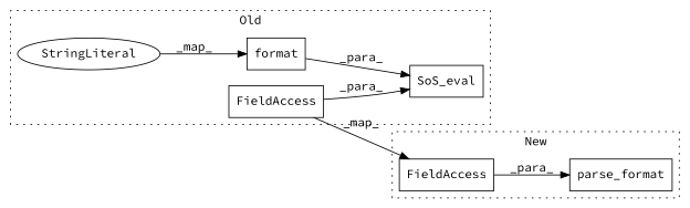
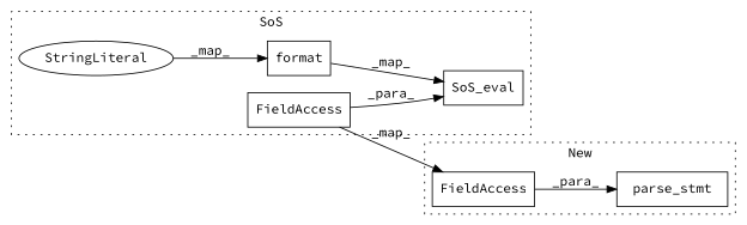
  digraph {
    fontname="Source Code Pro"
    rankdir=LR
    node [a=32 fontname="Source Code Pro" l=15 shape=box]
    edge [fontname="Source Code Pro"]
    n1 [l="9,1" label=SoS_eval s="45349,45406"]
    n2 [l="7,1" label=format s="45378,45389"]
    n3 [a=45 l=19 label=StringLiteral s=45358 shape=ellipse]
    n4 [a=22 label=FieldAccess s=45391]
-   n5 [l="11,1" label=parse_format s="45919,45968"]
+   n5 [l="11,1" label=parse_stmt s="45919,45968"]
    n6 [a=22 label=FieldAccess s=45935]
    subgraph cluster_1 {
-     label=Old
+     label=SoS
      style=dotted
      n1
      n2
      n3
      n4
    }
    subgraph cluster_2 {
      label=New
      style=dotted
      n5
      n6
    }
-   n2 -> n1 [label=_para_]
+   n2 -> n1 [label=_map_]
    n3 -> n2 [label=_map_]
    n4 -> n1 [label=_para_]
    n4 -> n6 [label=_map_]
    n6 -> n5 [label=_para_]
  }
